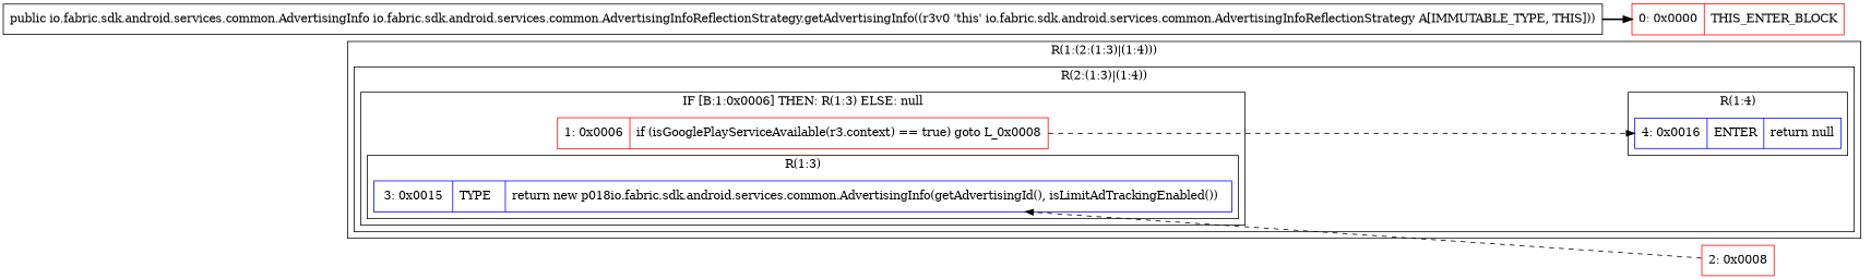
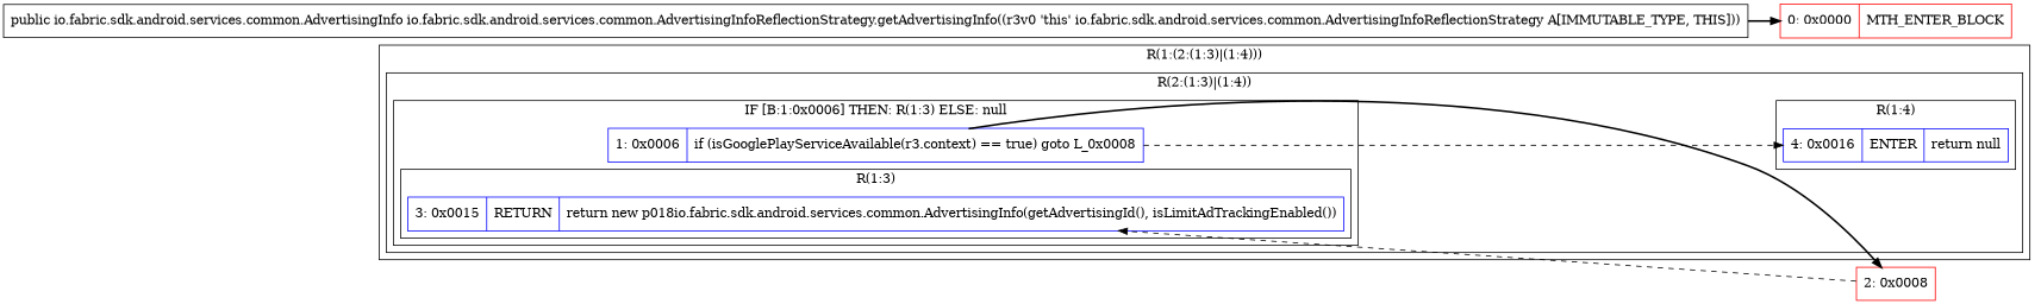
  digraph {
    rankdir=LR
    node [color=blue shape=record]
    edge [style=dashed]
-   n1 [label="{3\:\ 0x0015|TYPE\l|return new p018io.fabric.sdk.android.services.common.AdvertisingInfo(getAdvertisingId(), isLimitAdTrackingEnabled())\l}"]
-   n2 [color=red label="{1\:\ 0x0006|if (isGooglePlayServiceAvailable(r3.context) == true) goto L_0x0008\l}"]
+   n1 [label="{3\:\ 0x0015|RETURN\l|return new p018io.fabric.sdk.android.services.common.AdvertisingInfo(getAdvertisingId(), isLimitAdTrackingEnabled())\l}"]
+   n2 [label="{1\:\ 0x0006|if (isGooglePlayServiceAvailable(r3.context) == true) goto L_0x0008\l}"]
    n3 [label="{4\:\ 0x0016|ENTER\l|return null\l}"]
    n4 [color=red label="{2\:\ 0x0008}"]
-   n5 [color=red label="{0\:\ 0x0000|THIS_ENTER_BLOCK\l}"]
+   n5 [color=red label="{0\:\ 0x0000|MTH_ENTER_BLOCK\l}"]
    n6 [label="{public io.fabric.sdk.android.services.common.AdvertisingInfo io.fabric.sdk.android.services.common.AdvertisingInfoReflectionStrategy.getAdvertisingInfo((r3v0 'this' io.fabric.sdk.android.services.common.AdvertisingInfoReflectionStrategy A[IMMUTABLE_TYPE, THIS])) }" color=""]
    subgraph cluster_1 {
      label="R(1:(2:(1:3)|(1:4)))"
      subgraph cluster_2 {
        label="R(2:(1:3)|(1:4))"
        subgraph cluster_3 {
          label="IF [B:1:0x0006] THEN: R(1:3) ELSE: null"
          n2
          subgraph cluster_4 {
            label="R(1:3)"
            n1
          }
        }
        subgraph cluster_5 {
          label="R(1:4)"
          n3
        }
      }
    }
    n2 -> n3
+   n2 -> n4 [style=bold]
    n4 -> n1
    n6 -> n5 [style=bold]
  }
